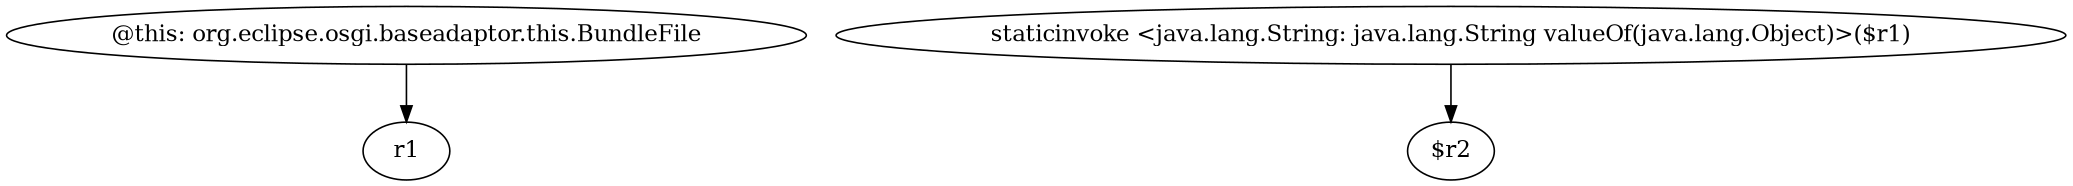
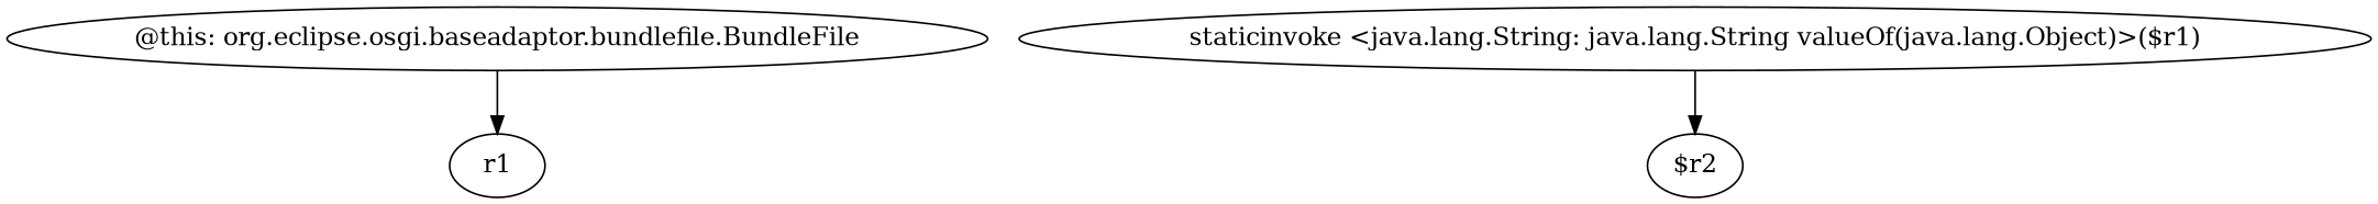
  digraph {
-   n1 [label="@this: org.eclipse.osgi.baseadaptor.this.BundleFile"]
+   n1 [label="@this: org.eclipse.osgi.baseadaptor.bundlefile.BundleFile"]
    n2 [label=r1]
    n3 [label="staticinvoke <java.lang.String: java.lang.String valueOf(java.lang.Object)>($r1)"]
    n4 [label="$r2"]
    n1 -> n2
    n3 -> n4
  }
